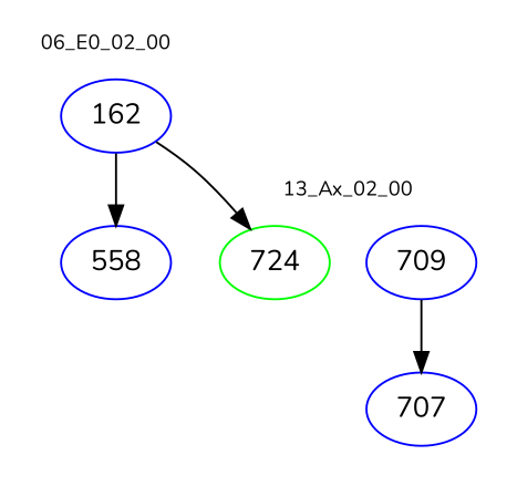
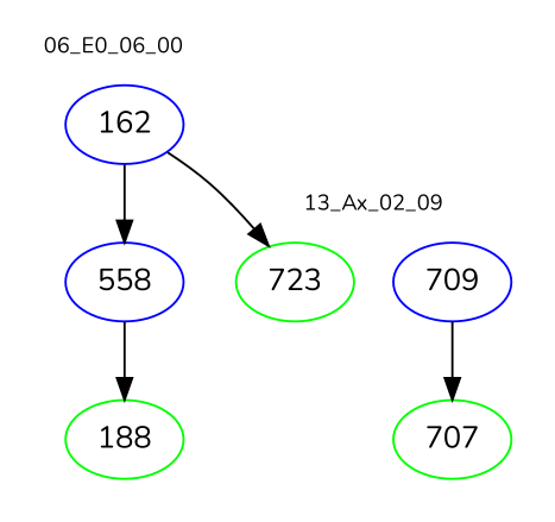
  digraph {
    fontname=Nunito
    node [color=blue fontname=Nunito]
    edge [color=black fontname=Nunito]
    n1 [label=709]
-   n2 [label=707]
-   n3 [color=green label=724]
+   n2 [color=green label=707]
+   n3 [color=green label=723]
    n4 [label=162]
    n5 [label=558]
+   n6 [color=green label=188]
    subgraph cluster_1 {
      color=white
      fontsize=10
-     label="13_Ax_02_00"
+     label="13_Ax_02_09"
      n1
      n2
      n3
    }
    subgraph cluster_2 {
      color=white
      fontsize=10
-     label="06_E0_02_00"
+     label="06_E0_06_00"
      n4
      n5
+     n6
    }
    n1 -> n2
    n4 -> n3
    n4 -> n5
+   n5 -> n6
  }
